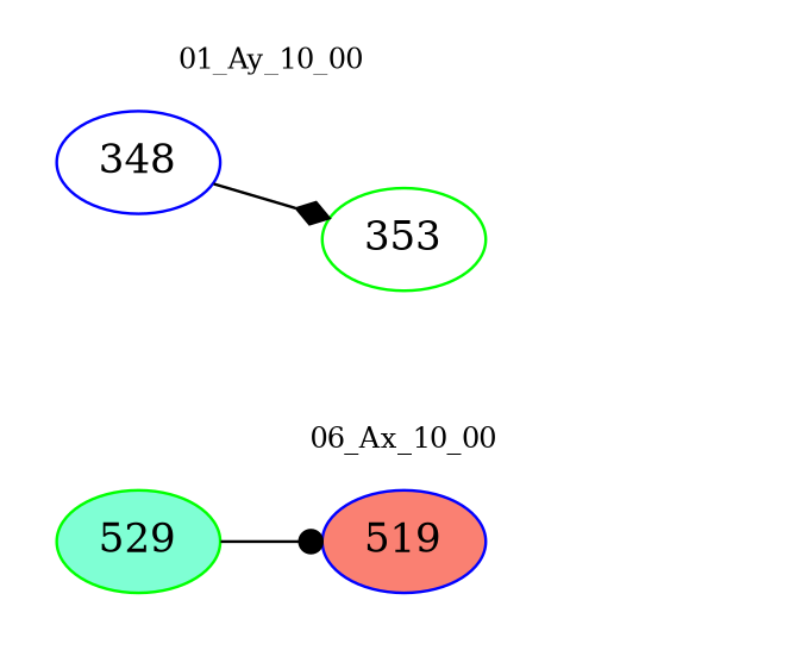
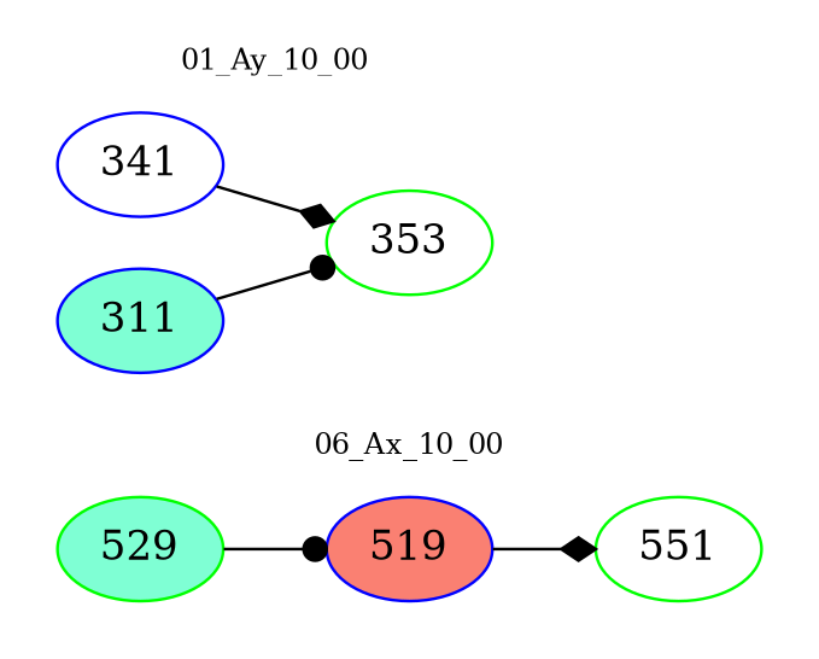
  digraph {
    rankdir=LR
    node [color=green fillcolor=white style=filled]
    edge [arrowhead=dot color=black]
    n1 [fillcolor=aquamarine label=529]
    n2 [color=blue fillcolor=salmon label=519]
-   n4 [color=blue label=348]
+   n3 [label=551]
+   n4 [color=blue label=341]
+   n5 [color=blue fillcolor=aquamarine label=311]
    n6 [label=353]
    subgraph cluster_1 {
      color=white
      fontsize=10
      label="06_Ax_10_00"
      n1
      n2
+     n3
    }
    subgraph cluster_2 {
      color=white
      fontsize=10
      label="01_Ay_10_00"
      n4
+     n5
      n6
    }
    n1 -> n2
+   n2 -> n3 [arrowhead=diamond]
    n4 -> n6 [arrowhead=diamond]
+   n5 -> n6
  }
